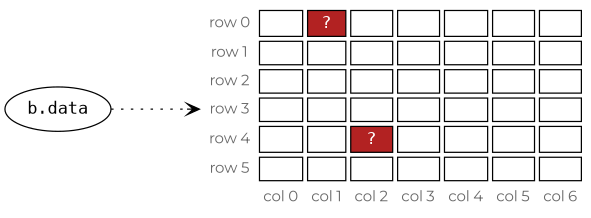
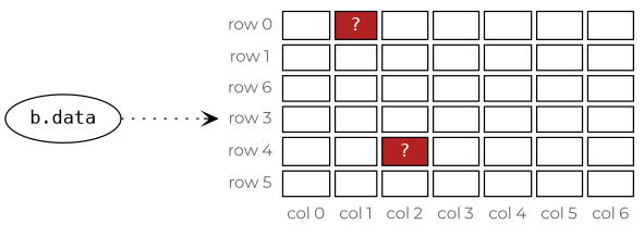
  digraph {
    nodesep=0.5
    rankdir=LR
    ranksep=1
    fontname=Montserrat
    node [fontname=Montserrat]
    n1 [label=<<font face="monospace">b.data</font>> shape=oval]
-   n2 [label=<     <table border="0" cellborder="1" cellspacing="4">         <tr>             <td port="r0" color="none"><font color="dimgrey" point-size="12">row 0</font></td>             <td></td>             <td bgcolor="firebrick"><font face="monospace" color="white">?</font></td>             <td></td>             <td></td>             <td></td>             <td></td>             <td></td>         </tr>         <tr>             <td color="none"><font color="dimgrey" point-size="12">row 1</font></td>             <td></td>             <td></td>             <td></td>             <td></td>             <td></td>             <td></td>             <td></td>         </tr>         <tr>             <td color="none"><font color="dimgrey" point-size="12">row 2</font></td>             <td></td>             <td></td>             <td></td>             <td></td>             <td></td>             <td></td>             <td></td>         </tr>         <tr>             <td color="none"><font color="dimgrey" point-size="12">row 3</font></td>             <td></td>             <td></td>             <td></td>             <td></td>             <td></td>             <td></td>             <td></td>         </tr>         <tr>             <td color="none"><font color="dimgrey" point-size="12">row 4</font></td>             <td></td>             <td></td>             <td bgcolor="firebrick"><font face="monospace" color="white">?</font></td>             <td></td>             <td></td>             <td></td>             <td></td>         </tr>         <tr>             <td color="none"><font color="dimgrey" point-size="12">row 5</font></td>             <td></td>             <td></td>             <td></td>             <td></td>             <td></td>             <td></td>             <td></td>         </tr>         <tr>             <td color="none"></td>             <td color="none"><font color="dimgrey" point-size="12">col 0</font></td>             <td color="none"><font color="dimgrey" point-size="12">col 1</font></td>             <td color="none"><font color="dimgrey" point-size="12">col 2</font></td>             <td color="none"><font color="dimgrey" point-size="12">col 3</font></td>             <td color="none"><font color="dimgrey" point-size="12">col 4</font></td>             <td color="none"><font color="dimgrey" point-size="12">col 5</font></td>             <td color="none"><font color="dimgrey" point-size="12">col 6</font></td>         </tr>     </table>> shape=plain]
+   n2 [label=<     <table border="0" cellborder="1" cellspacing="4">         <tr>             <td port="r0" color="none"><font color="dimgrey" point-size="12">row 0</font></td>             <td></td>             <td bgcolor="firebrick"><font face="monospace" color="white">?</font></td>             <td></td>             <td></td>             <td></td>             <td></td>             <td></td>         </tr>         <tr>             <td color="none"><font color="dimgrey" point-size="12">row 1</font></td>             <td></td>             <td></td>             <td></td>             <td></td>             <td></td>             <td></td>             <td></td>         </tr>         <tr>             <td color="none"><font color="dimgrey" point-size="12">row 6</font></td>             <td></td>             <td></td>             <td></td>             <td></td>             <td></td>             <td></td>             <td></td>         </tr>         <tr>             <td color="none"><font color="dimgrey" point-size="12">row 3</font></td>             <td></td>             <td></td>             <td></td>             <td></td>             <td></td>             <td></td>             <td></td>         </tr>         <tr>             <td color="none"><font color="dimgrey" point-size="12">row 4</font></td>             <td></td>             <td></td>             <td bgcolor="firebrick"><font face="monospace" color="white">?</font></td>             <td></td>             <td></td>             <td></td>             <td></td>         </tr>         <tr>             <td color="none"><font color="dimgrey" point-size="12">row 5</font></td>             <td></td>             <td></td>             <td></td>             <td></td>             <td></td>             <td></td>             <td></td>         </tr>         <tr>             <td color="none"></td>             <td color="none"><font color="dimgrey" point-size="12">col 0</font></td>             <td color="none"><font color="dimgrey" point-size="12">col 1</font></td>             <td color="none"><font color="dimgrey" point-size="12">col 2</font></td>             <td color="none"><font color="dimgrey" point-size="12">col 3</font></td>             <td color="none"><font color="dimgrey" point-size="12">col 4</font></td>             <td color="none"><font color="dimgrey" point-size="12">col 5</font></td>             <td color="none"><font color="dimgrey" point-size="12">col 6</font></td>         </tr>     </table>> shape=plain]
    n1 -> n2 [style=dotted arrowhead=vee fontname=Montserrat]
  }
